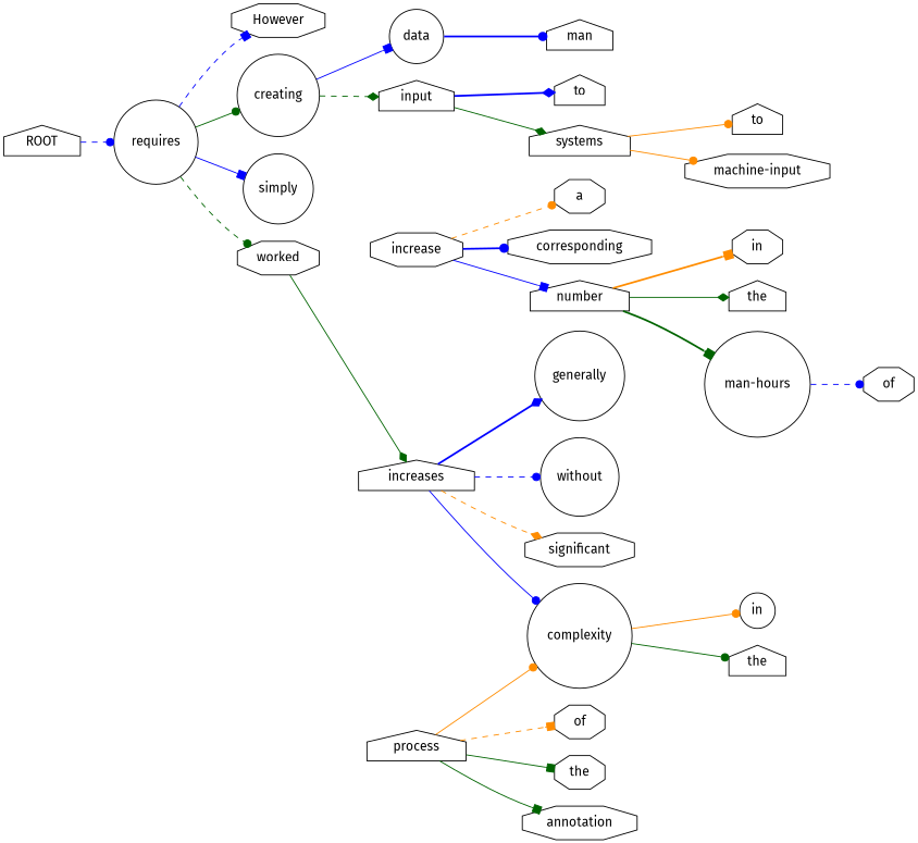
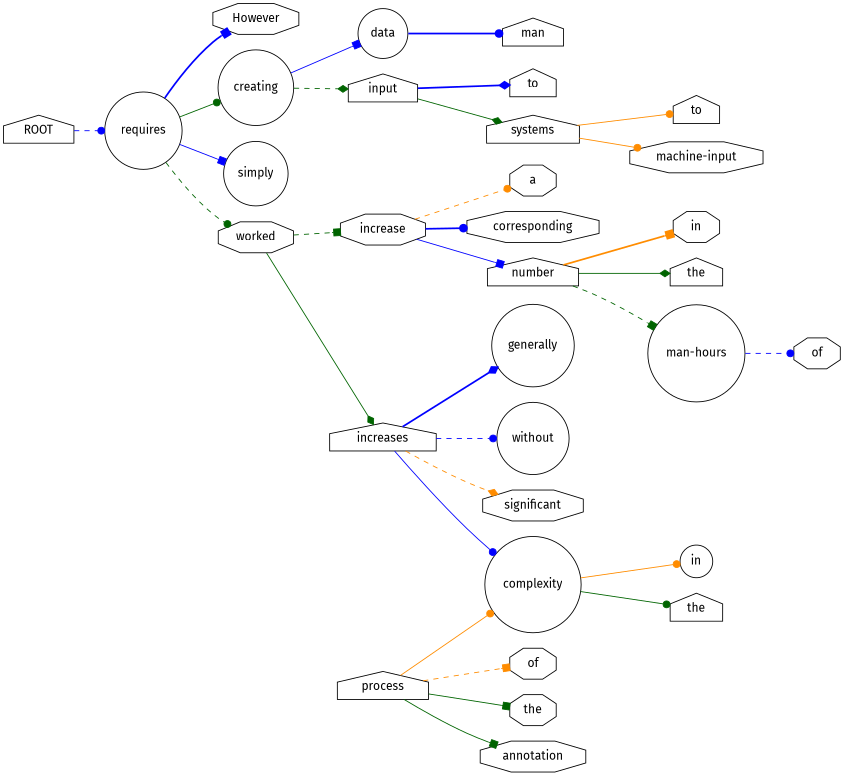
  digraph {
    fontname="Fira Sans"
    rankdir=LR
    node [fontname="Fira Sans" shape=octagon]
    edge [arrowhead=dot color=blue fontname="Fira Sans" style=solid]
    n1 [label=ROOT shape=house]
    n2 [label=requires shape=circle]
    n3 [label=However]
    n4 [label=creating shape=circle]
    n5 [label=simply shape=circle]
    n6 [label=worked]
    n7 [label=data shape=circle]
    n8 [label=input shape=house]
    n9 [label=man shape=house]
    n10 [label=to shape=house]
    n11 [label=systems shape=house]
    n12 [label=to shape=house]
    n13 [label="machine-input"]
    n14 [label=increase]
    n15 [label=increases shape=house]
    n16 [label=a]
    n17 [label=corresponding]
    n18 [label=number shape=house]
    n19 [label=in]
    n20 [label=the shape=house]
    n21 [label="man-hours" shape=circle]
    n22 [label=of]
    n23 [label=generally shape=circle]
    n24 [label=without shape=circle]
    n25 [label=significant]
    n26 [label=complexity shape=circle]
    n27 [label=in shape=circle]
    n28 [label=the shape=house]
    n29 [label=process shape=house]
    n30 [label=of]
    n31 [label=the]
    n32 [label=annotation]
    n1 -> n2 [style=dashed]
-   n2 -> n3 [arrowhead=box style=dashed]
+   n2 -> n3 [arrowhead=box style=bold]
    n2 -> n4 [color=darkgreen]
    n2 -> n5 [arrowhead=box]
    n2 -> n6 [color=darkgreen style=dashed]
    n4 -> n7 [arrowhead=box]
    n4 -> n8 [arrowhead=diamond color=darkgreen style=dashed]
+   n6 -> n14 [arrowhead=box color=darkgreen style=dashed]
    n6 -> n15 [arrowhead=diamond color=darkgreen]
    n7 -> n9 [style=bold]
    n8 -> n10 [arrowhead=diamond style=bold]
    n8 -> n11 [arrowhead=diamond color=darkgreen]
    n11 -> n12 [color=darkorange]
    n11 -> n13 [color=darkorange]
    n14 -> n16 [color=darkorange style=dashed]
    n14 -> n17 [style=bold]
    n14 -> n18 [arrowhead=box]
    n15 -> n23 [arrowhead=diamond style=bold]
    n15 -> n24 [style=dashed]
    n15 -> n25 [arrowhead=diamond color=darkorange style=dashed]
    n15 -> n26
    n18 -> n19 [arrowhead=box color=darkorange style=bold]
    n18 -> n20 [arrowhead=diamond color=darkgreen]
-   n18 -> n21 [arrowhead=box color=darkgreen style=bold]
+   n18 -> n21 [arrowhead=box color=darkgreen style=dashed]
    n21 -> n22 [style=dashed]
    n26 -> n27 [color=darkorange]
    n26 -> n28 [color=darkgreen]
    n29 -> n26 [color=darkorange]
    n29 -> n30 [arrowhead=box color=darkorange style=dashed]
    n29 -> n31 [arrowhead=box color=darkgreen]
    n29 -> n32 [arrowhead=box color=darkgreen]
  }
